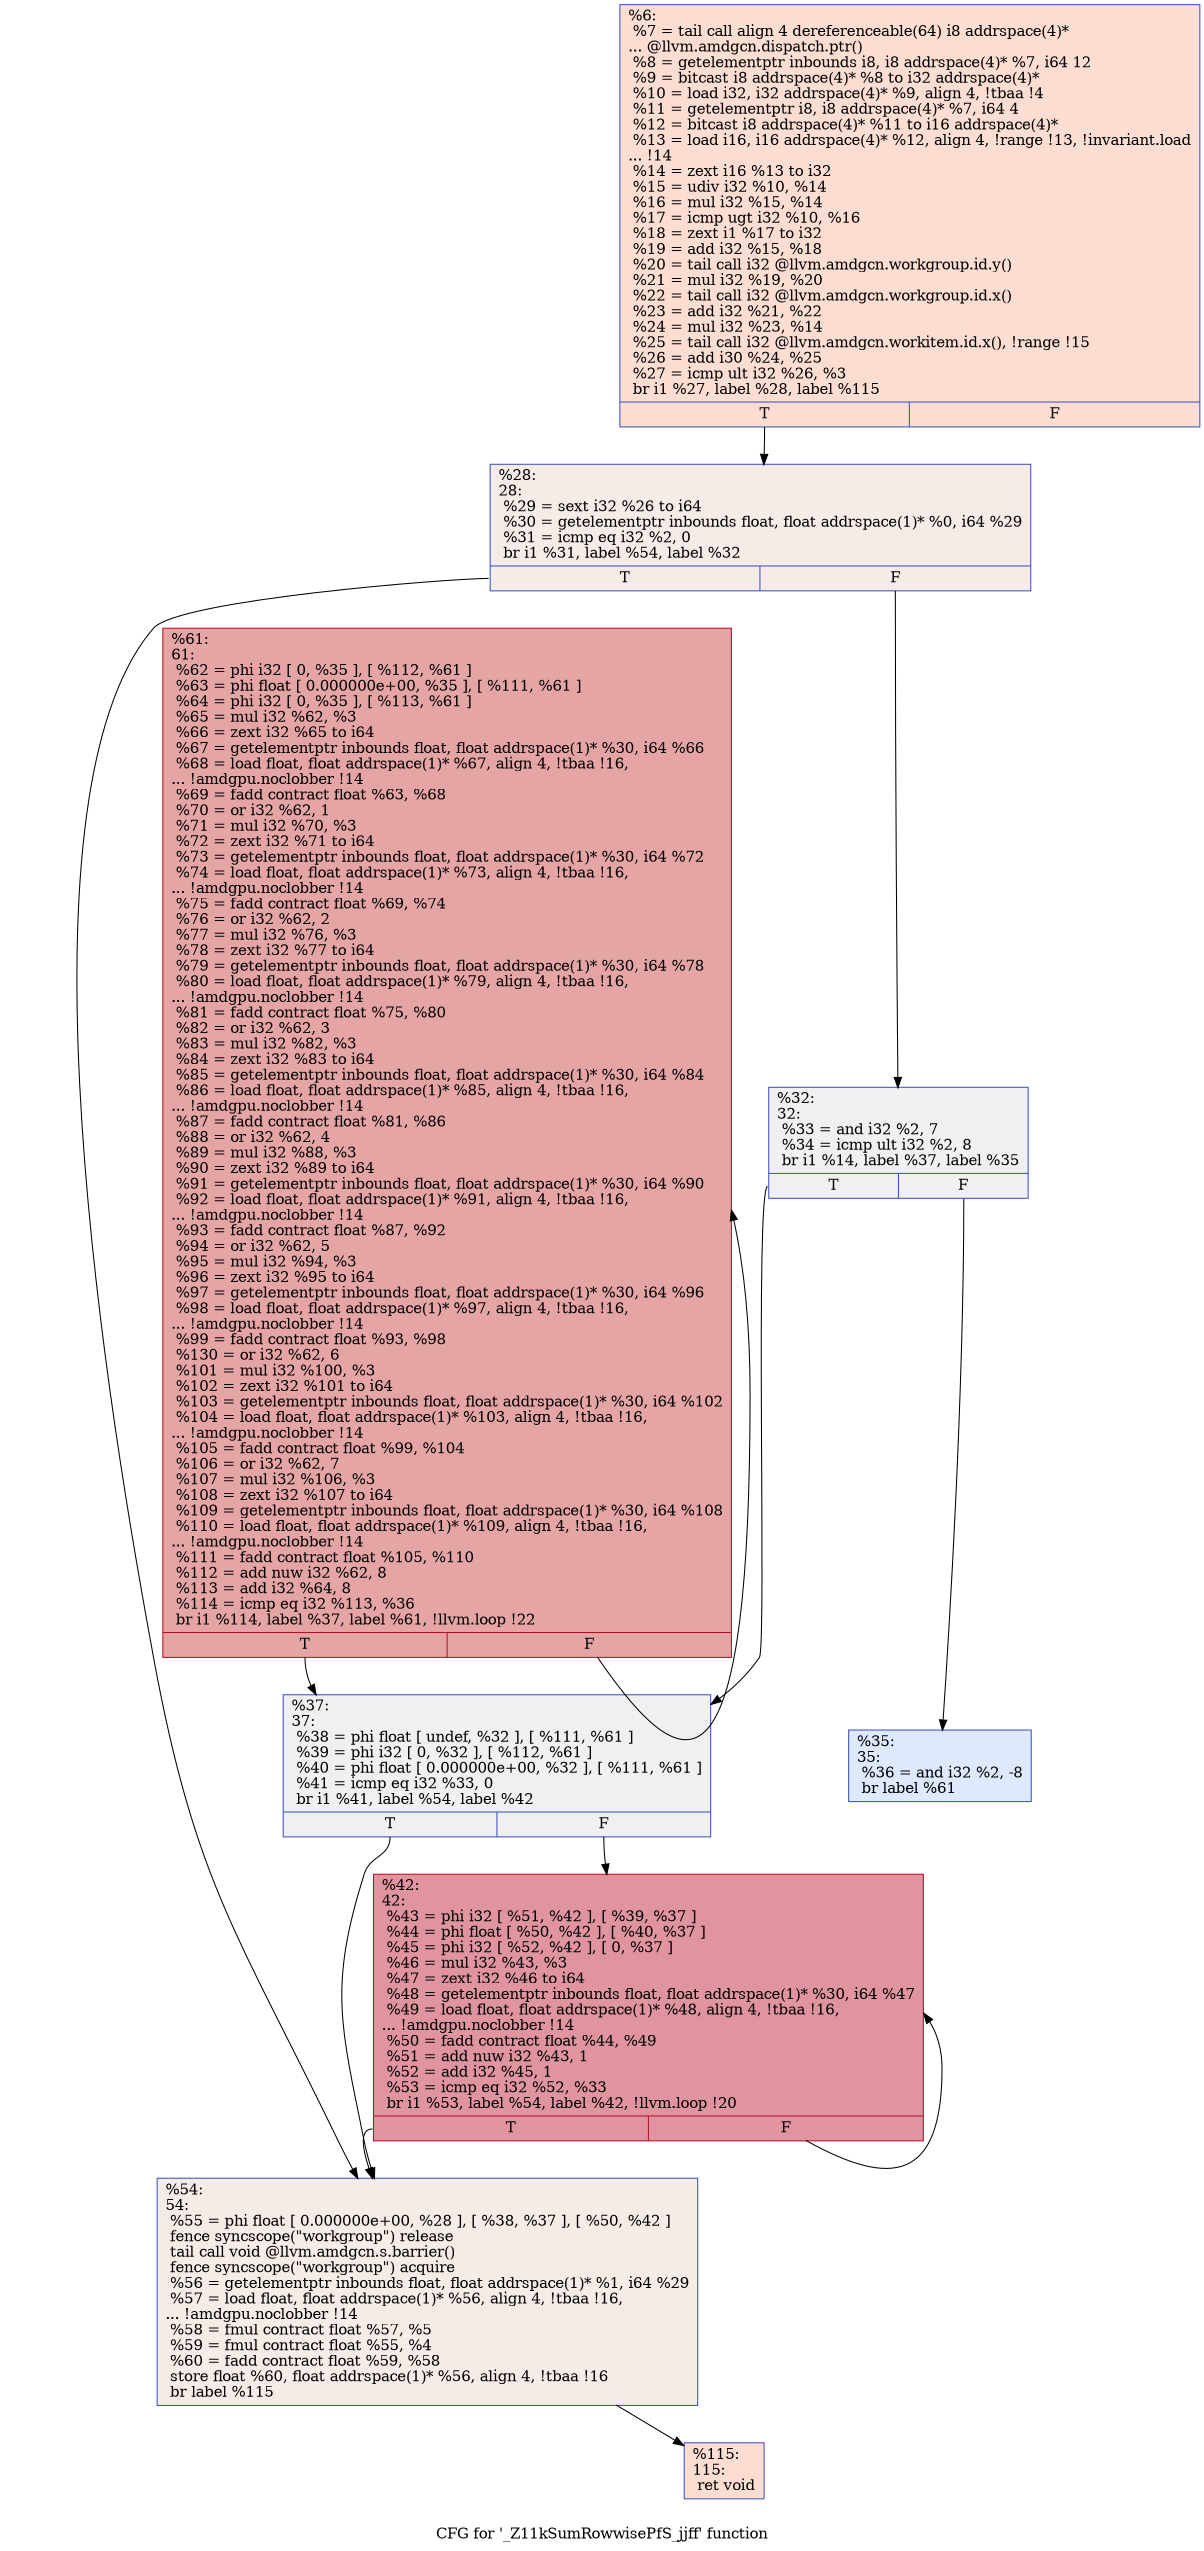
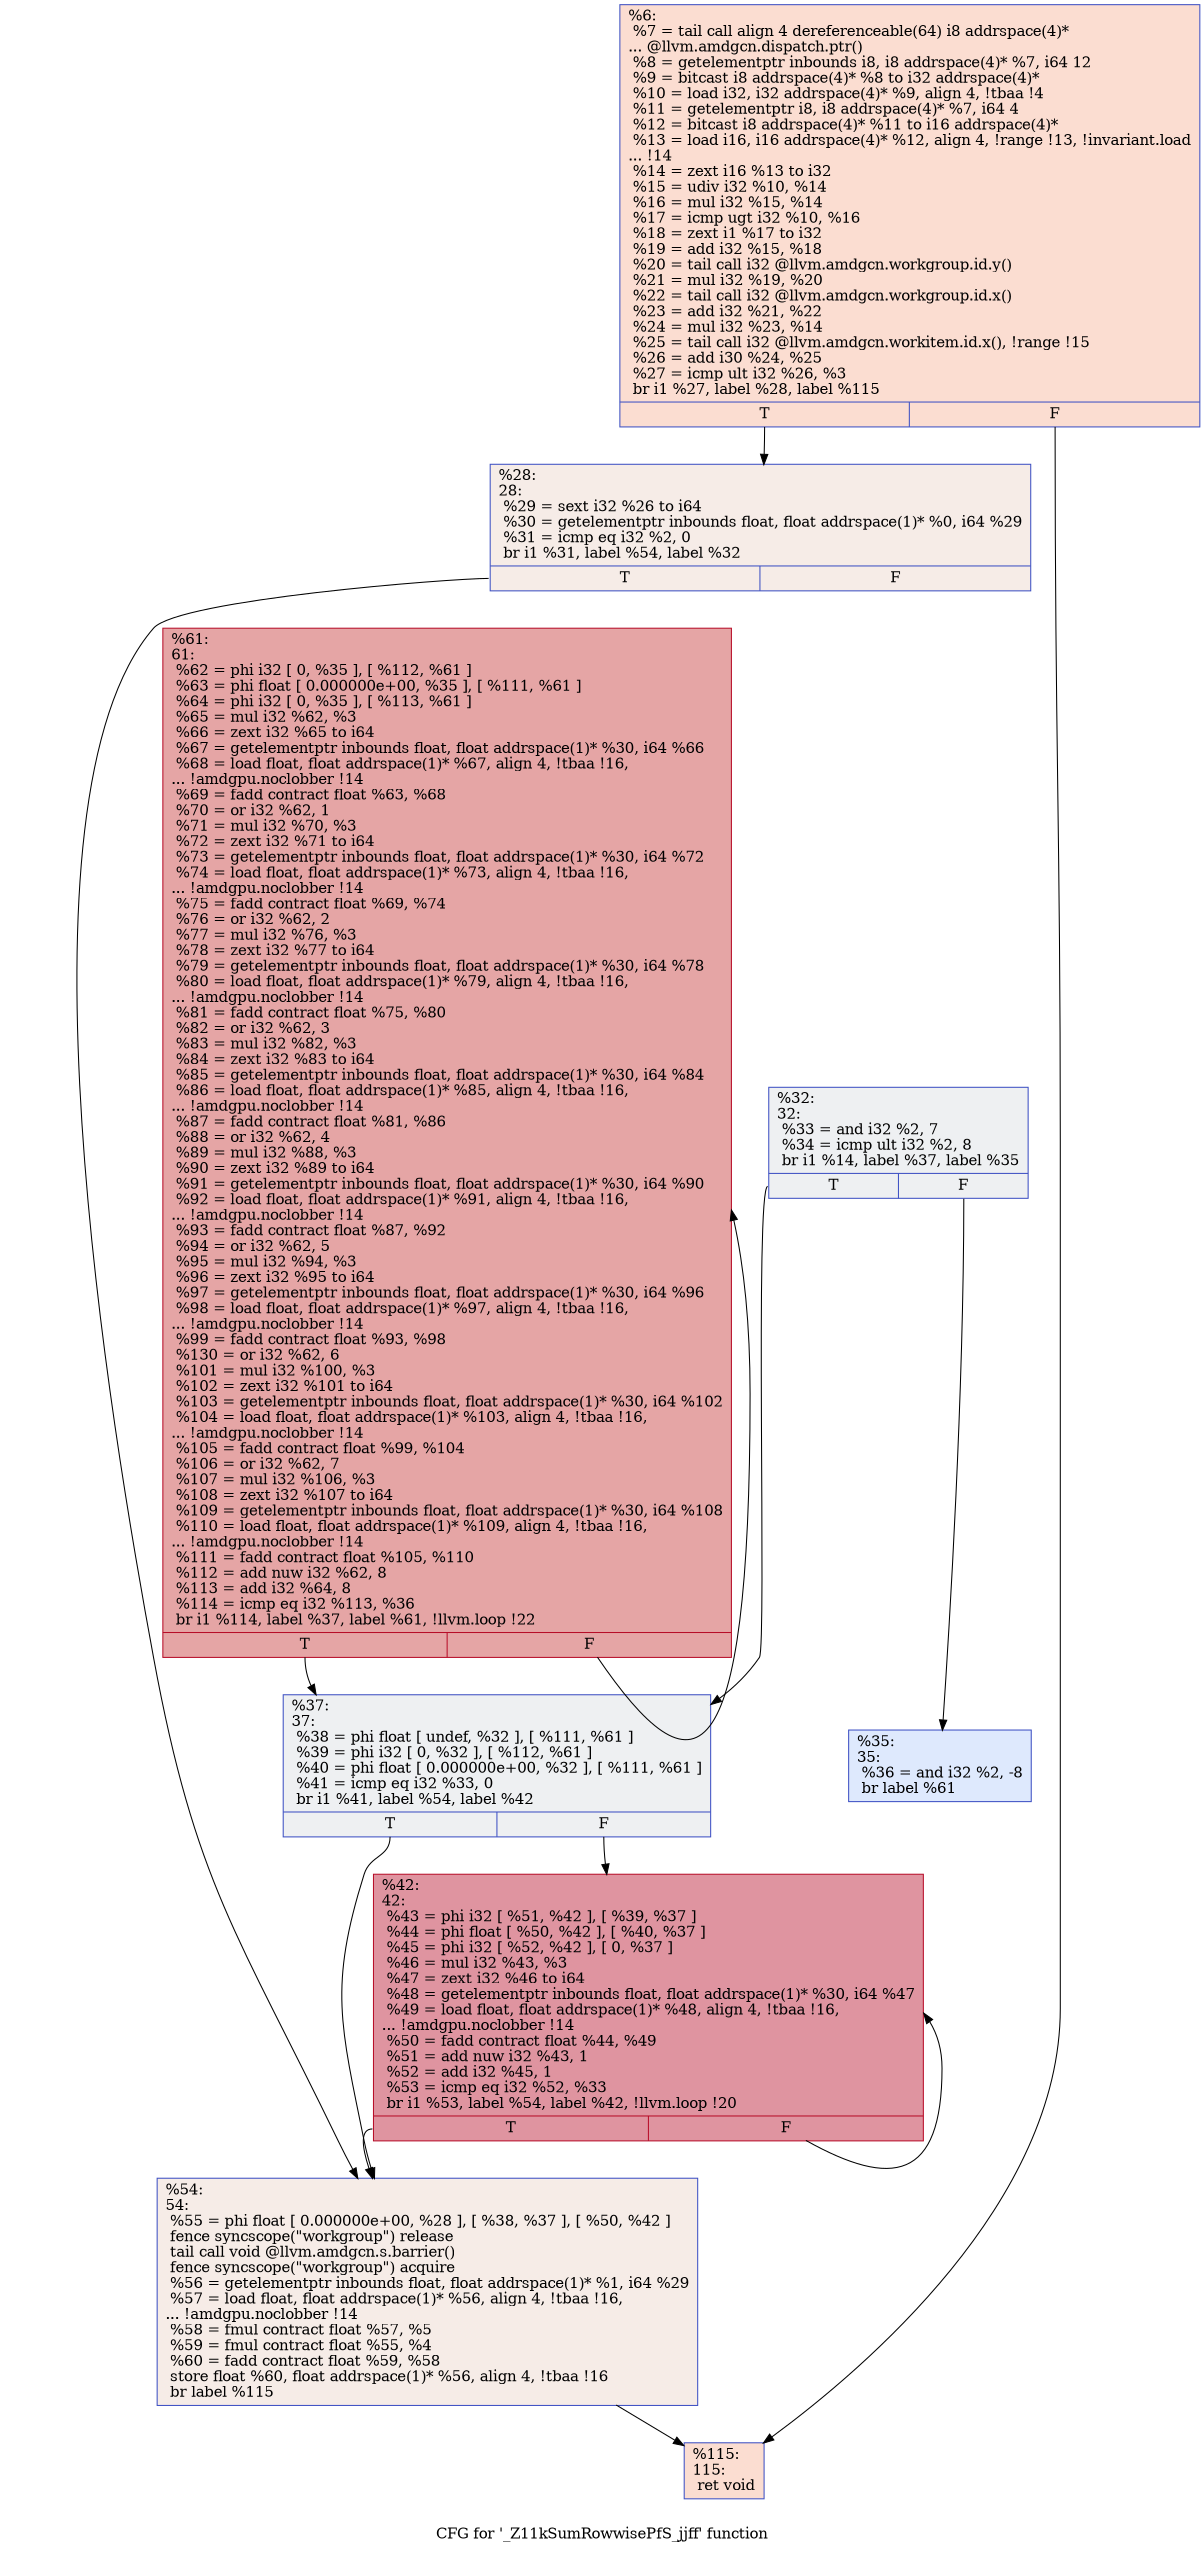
  digraph {
    label="CFG for '_Z11kSumRowwisePfS_jjff' function"
    node [color="#3d50c3ff" fillcolor="#f7b39670" shape=record style=filled]
    edge [tailport=s0]
    n1 [label="{%6:\l  %7 = tail call align 4 dereferenceable(64) i8 addrspace(4)*\l... @llvm.amdgcn.dispatch.ptr()\l  %8 = getelementptr inbounds i8, i8 addrspace(4)* %7, i64 12\l  %9 = bitcast i8 addrspace(4)* %8 to i32 addrspace(4)*\l  %10 = load i32, i32 addrspace(4)* %9, align 4, !tbaa !4\l  %11 = getelementptr i8, i8 addrspace(4)* %7, i64 4\l  %12 = bitcast i8 addrspace(4)* %11 to i16 addrspace(4)*\l  %13 = load i16, i16 addrspace(4)* %12, align 4, !range !13, !invariant.load\l... !14\l  %14 = zext i16 %13 to i32\l  %15 = udiv i32 %10, %14\l  %16 = mul i32 %15, %14\l  %17 = icmp ugt i32 %10, %16\l  %18 = zext i1 %17 to i32\l  %19 = add i32 %15, %18\l  %20 = tail call i32 @llvm.amdgcn.workgroup.id.y()\l  %21 = mul i32 %19, %20\l  %22 = tail call i32 @llvm.amdgcn.workgroup.id.x()\l  %23 = add i32 %21, %22\l  %24 = mul i32 %23, %14\l  %25 = tail call i32 @llvm.amdgcn.workitem.id.x(), !range !15\l  %26 = add i30 %24, %25\l  %27 = icmp ult i32 %26, %3\l  br i1 %27, label %28, label %115\l|{<s0>T|<s1>F}}"]
    n2 [fillcolor="#ead5c970" label="{%28:\l28:                                               \l  %29 = sext i32 %26 to i64\l  %30 = getelementptr inbounds float, float addrspace(1)* %0, i64 %29\l  %31 = icmp eq i32 %2, 0\l  br i1 %31, label %54, label %32\l|{<s0>T|<s1>F}}"]
    n3 [label="{%115:\l115:                                              \l  ret void\l}"]
    n4 [fillcolor="#ead5c970" label="{%54:\l54:                                               \l  %55 = phi float [ 0.000000e+00, %28 ], [ %38, %37 ], [ %50, %42 ]\l  fence syncscope(\"workgroup\") release\l  tail call void @llvm.amdgcn.s.barrier()\l  fence syncscope(\"workgroup\") acquire\l  %56 = getelementptr inbounds float, float addrspace(1)* %1, i64 %29\l  %57 = load float, float addrspace(1)* %56, align 4, !tbaa !16,\l... !amdgpu.noclobber !14\l  %58 = fmul contract float %57, %5\l  %59 = fmul contract float %55, %4\l  %60 = fadd contract float %59, %58\l  store float %60, float addrspace(1)* %56, align 4, !tbaa !16\l  br label %115\l}"]
    n5 [fillcolor="#d9dce170" label="{%32:\l32:                                               \l  %33 = and i32 %2, 7\l  %34 = icmp ult i32 %2, 8\l  br i1 %14, label %37, label %35\l|{<s0>T|<s1>F}}"]
    n6 [fillcolor="#d9dce170" label="{%37:\l37:                                               \l  %38 = phi float [ undef, %32 ], [ %111, %61 ]\l  %39 = phi i32 [ 0, %32 ], [ %112, %61 ]\l  %40 = phi float [ 0.000000e+00, %32 ], [ %111, %61 ]\l  %41 = icmp eq i32 %33, 0\l  br i1 %41, label %54, label %42\l|{<s0>T|<s1>F}}"]
    n7 [fillcolor="#b5cdfa70" label="{%35:\l35:                                               \l  %36 = and i32 %2, -8\l  br label %61\l}"]
    n8 [color="#b70d28ff" fillcolor="#b70d2870" label="{%42:\l42:                                               \l  %43 = phi i32 [ %51, %42 ], [ %39, %37 ]\l  %44 = phi float [ %50, %42 ], [ %40, %37 ]\l  %45 = phi i32 [ %52, %42 ], [ 0, %37 ]\l  %46 = mul i32 %43, %3\l  %47 = zext i32 %46 to i64\l  %48 = getelementptr inbounds float, float addrspace(1)* %30, i64 %47\l  %49 = load float, float addrspace(1)* %48, align 4, !tbaa !16,\l... !amdgpu.noclobber !14\l  %50 = fadd contract float %44, %49\l  %51 = add nuw i32 %43, 1\l  %52 = add i32 %45, 1\l  %53 = icmp eq i32 %52, %33\l  br i1 %53, label %54, label %42, !llvm.loop !20\l|{<s0>T|<s1>F}}"]
    n9 [color="#b70d28ff" fillcolor="#c5333470" label="{%61:\l61:                                               \l  %62 = phi i32 [ 0, %35 ], [ %112, %61 ]\l  %63 = phi float [ 0.000000e+00, %35 ], [ %111, %61 ]\l  %64 = phi i32 [ 0, %35 ], [ %113, %61 ]\l  %65 = mul i32 %62, %3\l  %66 = zext i32 %65 to i64\l  %67 = getelementptr inbounds float, float addrspace(1)* %30, i64 %66\l  %68 = load float, float addrspace(1)* %67, align 4, !tbaa !16,\l... !amdgpu.noclobber !14\l  %69 = fadd contract float %63, %68\l  %70 = or i32 %62, 1\l  %71 = mul i32 %70, %3\l  %72 = zext i32 %71 to i64\l  %73 = getelementptr inbounds float, float addrspace(1)* %30, i64 %72\l  %74 = load float, float addrspace(1)* %73, align 4, !tbaa !16,\l... !amdgpu.noclobber !14\l  %75 = fadd contract float %69, %74\l  %76 = or i32 %62, 2\l  %77 = mul i32 %76, %3\l  %78 = zext i32 %77 to i64\l  %79 = getelementptr inbounds float, float addrspace(1)* %30, i64 %78\l  %80 = load float, float addrspace(1)* %79, align 4, !tbaa !16,\l... !amdgpu.noclobber !14\l  %81 = fadd contract float %75, %80\l  %82 = or i32 %62, 3\l  %83 = mul i32 %82, %3\l  %84 = zext i32 %83 to i64\l  %85 = getelementptr inbounds float, float addrspace(1)* %30, i64 %84\l  %86 = load float, float addrspace(1)* %85, align 4, !tbaa !16,\l... !amdgpu.noclobber !14\l  %87 = fadd contract float %81, %86\l  %88 = or i32 %62, 4\l  %89 = mul i32 %88, %3\l  %90 = zext i32 %89 to i64\l  %91 = getelementptr inbounds float, float addrspace(1)* %30, i64 %90\l  %92 = load float, float addrspace(1)* %91, align 4, !tbaa !16,\l... !amdgpu.noclobber !14\l  %93 = fadd contract float %87, %92\l  %94 = or i32 %62, 5\l  %95 = mul i32 %94, %3\l  %96 = zext i32 %95 to i64\l  %97 = getelementptr inbounds float, float addrspace(1)* %30, i64 %96\l  %98 = load float, float addrspace(1)* %97, align 4, !tbaa !16,\l... !amdgpu.noclobber !14\l  %99 = fadd contract float %93, %98\l  %130 = or i32 %62, 6\l  %101 = mul i32 %100, %3\l  %102 = zext i32 %101 to i64\l  %103 = getelementptr inbounds float, float addrspace(1)* %30, i64 %102\l  %104 = load float, float addrspace(1)* %103, align 4, !tbaa !16,\l... !amdgpu.noclobber !14\l  %105 = fadd contract float %99, %104\l  %106 = or i32 %62, 7\l  %107 = mul i32 %106, %3\l  %108 = zext i32 %107 to i64\l  %109 = getelementptr inbounds float, float addrspace(1)* %30, i64 %108\l  %110 = load float, float addrspace(1)* %109, align 4, !tbaa !16,\l... !amdgpu.noclobber !14\l  %111 = fadd contract float %105, %110\l  %112 = add nuw i32 %62, 8\l  %113 = add i32 %64, 8\l  %114 = icmp eq i32 %113, %36\l  br i1 %114, label %37, label %61, !llvm.loop !22\l|{<s0>T|<s1>F}}"]
    n1 -> n2
+   n1 -> n3 [tailport=s1]
    n2 -> n4
-   n2 -> n5 [tailport=s1]
    n4 -> n3
    n5 -> n6
    n5 -> n7 [tailport=s1]
    n6 -> n4
    n6 -> n8 [tailport=s1]
    n8 -> n4
    n8 -> n8 [tailport=s1]
    n9 -> n6
    n9 -> n9 [tailport=s1]
  }
